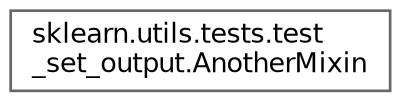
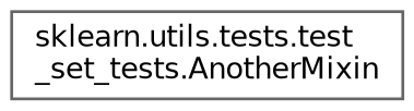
  digraph {
    rankdir=LR
-   n1 [color=grey40 fillcolor=white fontname=Helvetica fontsize=10 height=0.2 label="sklearn.utils.tests.test\l_set_output.AnotherMixin" shape=box style=filled width=0.4]
+   n1 [color=grey40 fillcolor=white fontname=Helvetica fontsize=10 height=0.2 label="sklearn.utils.tests.test\l_set_tests.AnotherMixin" shape=box style=filled width=0.4]
  }
